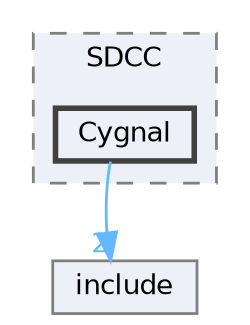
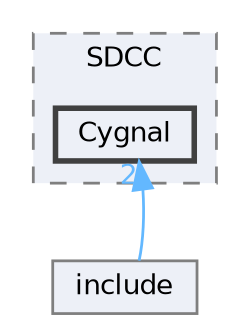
  digraph {
    compound=true
    node [fillcolor="#edf0f7" fontname=Helvetica fontsize=10 shape=box]
    n1 [color=grey25 height=0.2 label=Cygnal style="filled,bold" width=0.4]
    n2 [color=grey50 height=0.2 label=include style=filled width=0.4]
    subgraph cluster_1 {
      bgcolor="#edf0f7"
      fontname=Helvetica
      fontsize=10
      label=SDCC
      pencolor=grey50
      style="filled,dashed"
      n1
    }
-   n1 -> n2 [color=steelblue1 fontcolor=steelblue1 fontname=Helvetica fontsize=10 headlabel=2 labeldistance=1.5 labelfontname=Helvetica labelfontsize=10]
+   n2 -> n1 [color=steelblue1 fontcolor=steelblue1 fontname=Helvetica fontsize=10 headlabel=2 labeldistance=1.5 labelfontname=Helvetica labelfontsize=10]
  }
